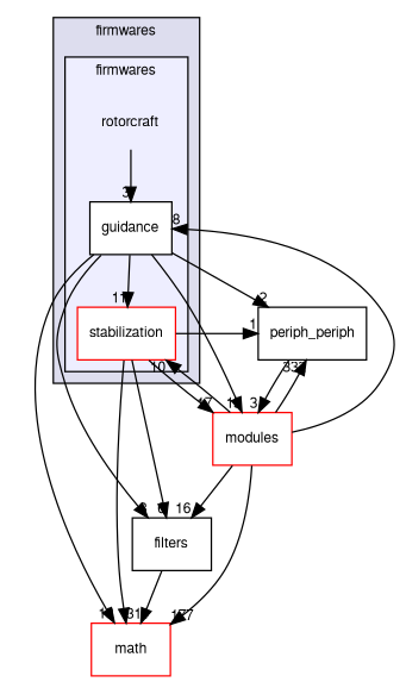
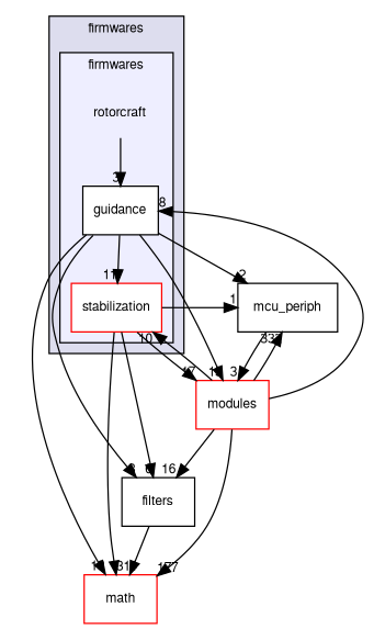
  digraph {
    compound=true
    node [fontname=FreeSans fontsize=10 shape=box fillcolor=white style=filled]
    edge [headlabel=3 labeldistance=1.5 labelfontname=FreeSans labelfontsize=10]
    n1 [label=rotorcraft shape=plaintext fillcolor="" style=""]
    n2 [color=black label=guidance]
    n3 [color=red label=stabilization]
-   n4 [label=periph_periph fillcolor="" style=""]
+   n4 [label=mcu_periph fillcolor="" style=""]
    n5 [label=filters fillcolor="" style=""]
    n6 [color=red label=math]
    n7 [color=red label=modules]
    subgraph cluster_1 {
      bgcolor="#ddddee"
      fontname=FreeSans
      fontsize=10
      label=firmwares
      pencolor=black
      subgraph cluster_2 {
        bgcolor="#eeeeff"
        fontname=FreeSans
        fontsize=10
        pencolor=black
        n1
        n2
        n3
      }
    }
    n1 -> n2
    n2 -> n3 [headlabel=11]
    n2 -> n4 [headlabel=2]
    n2 -> n5
    n2 -> n6 [headlabel=13]
    n2 -> n7 [headlabel=15]
    n3 -> n4 [headlabel=1]
    n3 -> n5 [headlabel=6]
    n3 -> n6 [headlabel=31]
    n3 -> n7 [headlabel=17]
    n4 -> n7
    n5 -> n6 [headlabel=4]
    n7 -> n2 [headlabel=8]
    n7 -> n3 [headlabel=10]
    n7 -> n4 [headlabel=332]
    n7 -> n5 [headlabel=16]
    n7 -> n6 [headlabel=177]
  }
